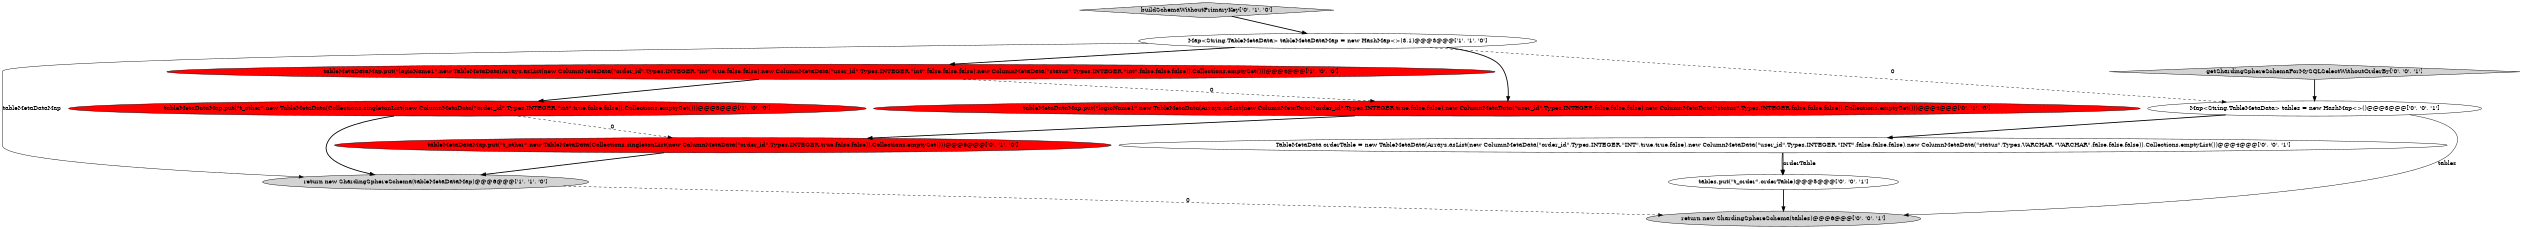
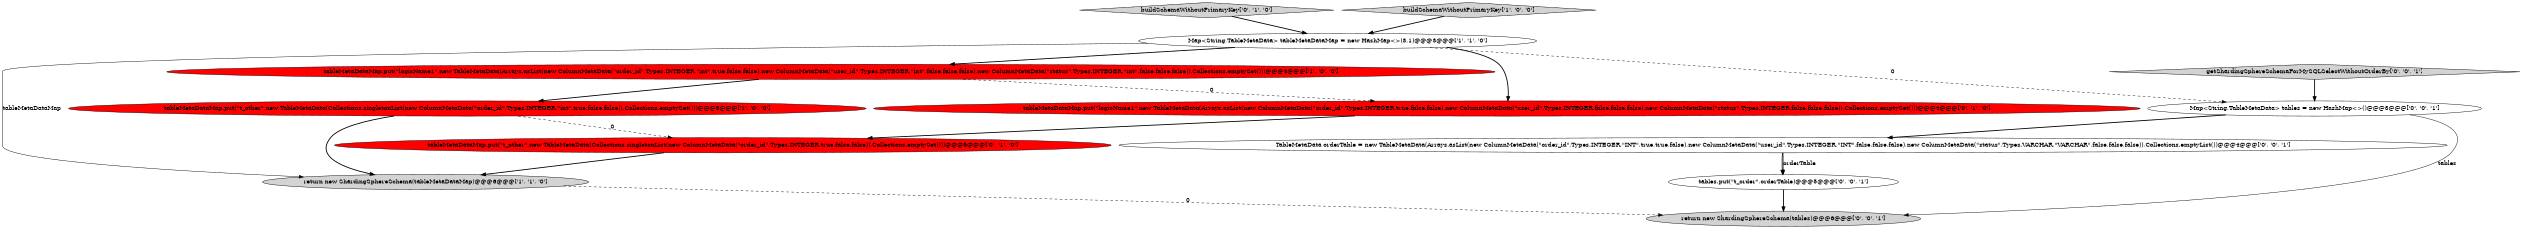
  digraph {
    node [fillcolor=lightgray shape=ellipse style=filled]
    edge [style=bold]
    n1 [label="buildSchemaWithoutPrimaryKey['0', '1', '0']" shape=diamond]
    n2 [fillcolor=white label="Map<String,TableMetaData> tableMetaDataMap = new HashMap<>(3,1)@@@3@@@['1', '1', '0']"]
    n3 [fillcolor=red label="tableMetaDataMap.put(\"t_other\",new TableMetaData(Collections.singletonList(new ColumnMetaData(\"order_id\",Types.INTEGER,true,false,false)),Collections.emptySet()))@@@5@@@['0', '1', '0']"]
    n4 [label="return new ShardingSphereSchema(tableMetaDataMap)@@@6@@@['1', '1', '0']"]
    n5 [fillcolor=red label="tableMetaDataMap.put(\"t_other\",new TableMetaData(Collections.singletonList(new ColumnMetaData(\"order_id\",Types.INTEGER,\"int\",true,false,false)),Collections.emptySet()))@@@5@@@['1', '0', '0']"]
    n6 [fillcolor=white label="tables.put(\"t_order\",orderTable)@@@5@@@['0', '0', '1']"]
    n7 [label="return new ShardingSphereSchema(tables)@@@6@@@['0', '0', '1']"]
    n8 [fillcolor=white label="TableMetaData orderTable = new TableMetaData(Arrays.asList(new ColumnMetaData(\"order_id\",Types.INTEGER,\"INT\",true,true,false),new ColumnMetaData(\"user_id\",Types.INTEGER,\"INT\",false,false,false),new ColumnMetaData(\"status\",Types.VARCHAR,\"VARCHAR\",false,false,false)),Collections.emptyList())@@@4@@@['0', '0', '1']"]
    n9 [fillcolor=white label="Map<String,TableMetaData> tables = new HashMap<>()@@@3@@@['0', '0', '1']"]
    n10 [fillcolor=red label="tableMetaDataMap.put(\"logicName1\",new TableMetaData(Arrays.asList(new ColumnMetaData(\"order_id\",Types.INTEGER,\"int\",true,false,false),new ColumnMetaData(\"user_id\",Types.INTEGER,\"int\",false,false,false),new ColumnMetaData(\"status\",Types.INTEGER,\"int\",false,false,false)),Collections.emptySet()))@@@4@@@['1', '0', '0']"]
    n11 [fillcolor=red label="tableMetaDataMap.put(\"logicName1\",new TableMetaData(Arrays.asList(new ColumnMetaData(\"order_id\",Types.INTEGER,true,false,false),new ColumnMetaData(\"user_id\",Types.INTEGER,false,false,false),new ColumnMetaData(\"status\",Types.INTEGER,false,false,false)),Collections.emptySet()))@@@4@@@['0', '1', '0']"]
    n12 [label="getShardingSphereSchemaForMySQLSelectWithoutOrderBy['0', '0', '1']" shape=diamond]
+   n13 [label="buildSchemaWithoutPrimaryKey['1', '0', '0']" shape=diamond]
    n1 -> n2
    n2 -> n4 [label=tableMetaDataMap style=solid]
    n2 -> n9 [label=0 style=dashed]
    n2 -> n10
    n2 -> n11
    n3 -> n4
    n4 -> n7 [label=0 style=dashed]
    n5 -> n3 [label=0 style=dashed]
    n5 -> n4
    n6 -> n7
    n8 -> n6
    n8 -> n6 [label=orderTable style=solid]
    n9 -> n7 [label=tables style=solid]
    n9 -> n8
    n10 -> n5
    n10 -> n11 [label=0 style=dashed]
    n11 -> n3
    n12 -> n9
+   n13 -> n2
  }
